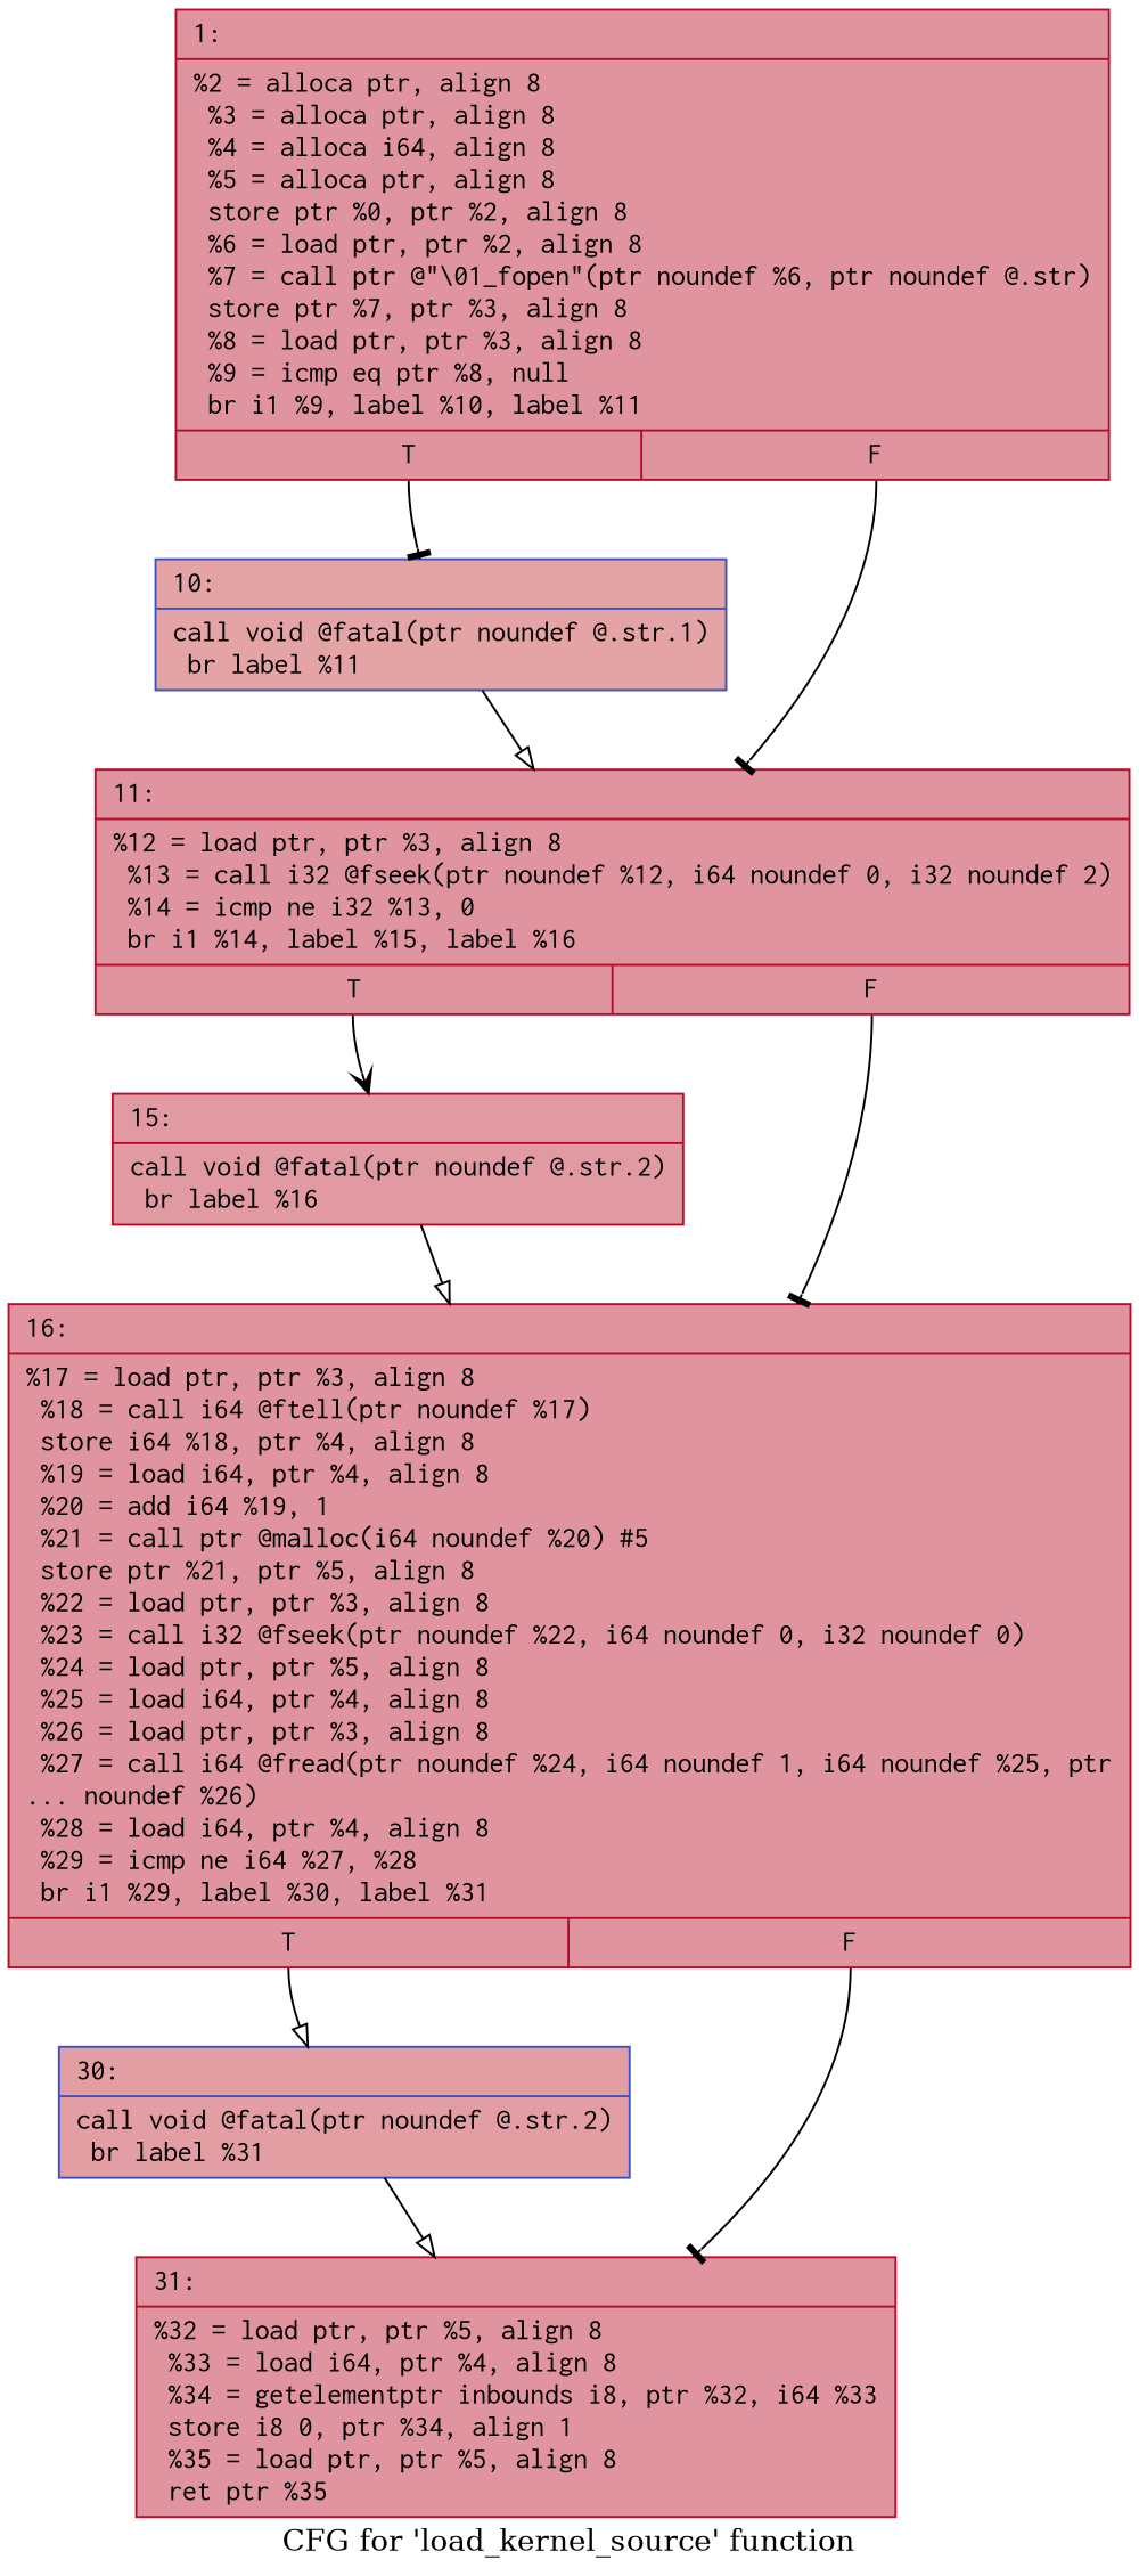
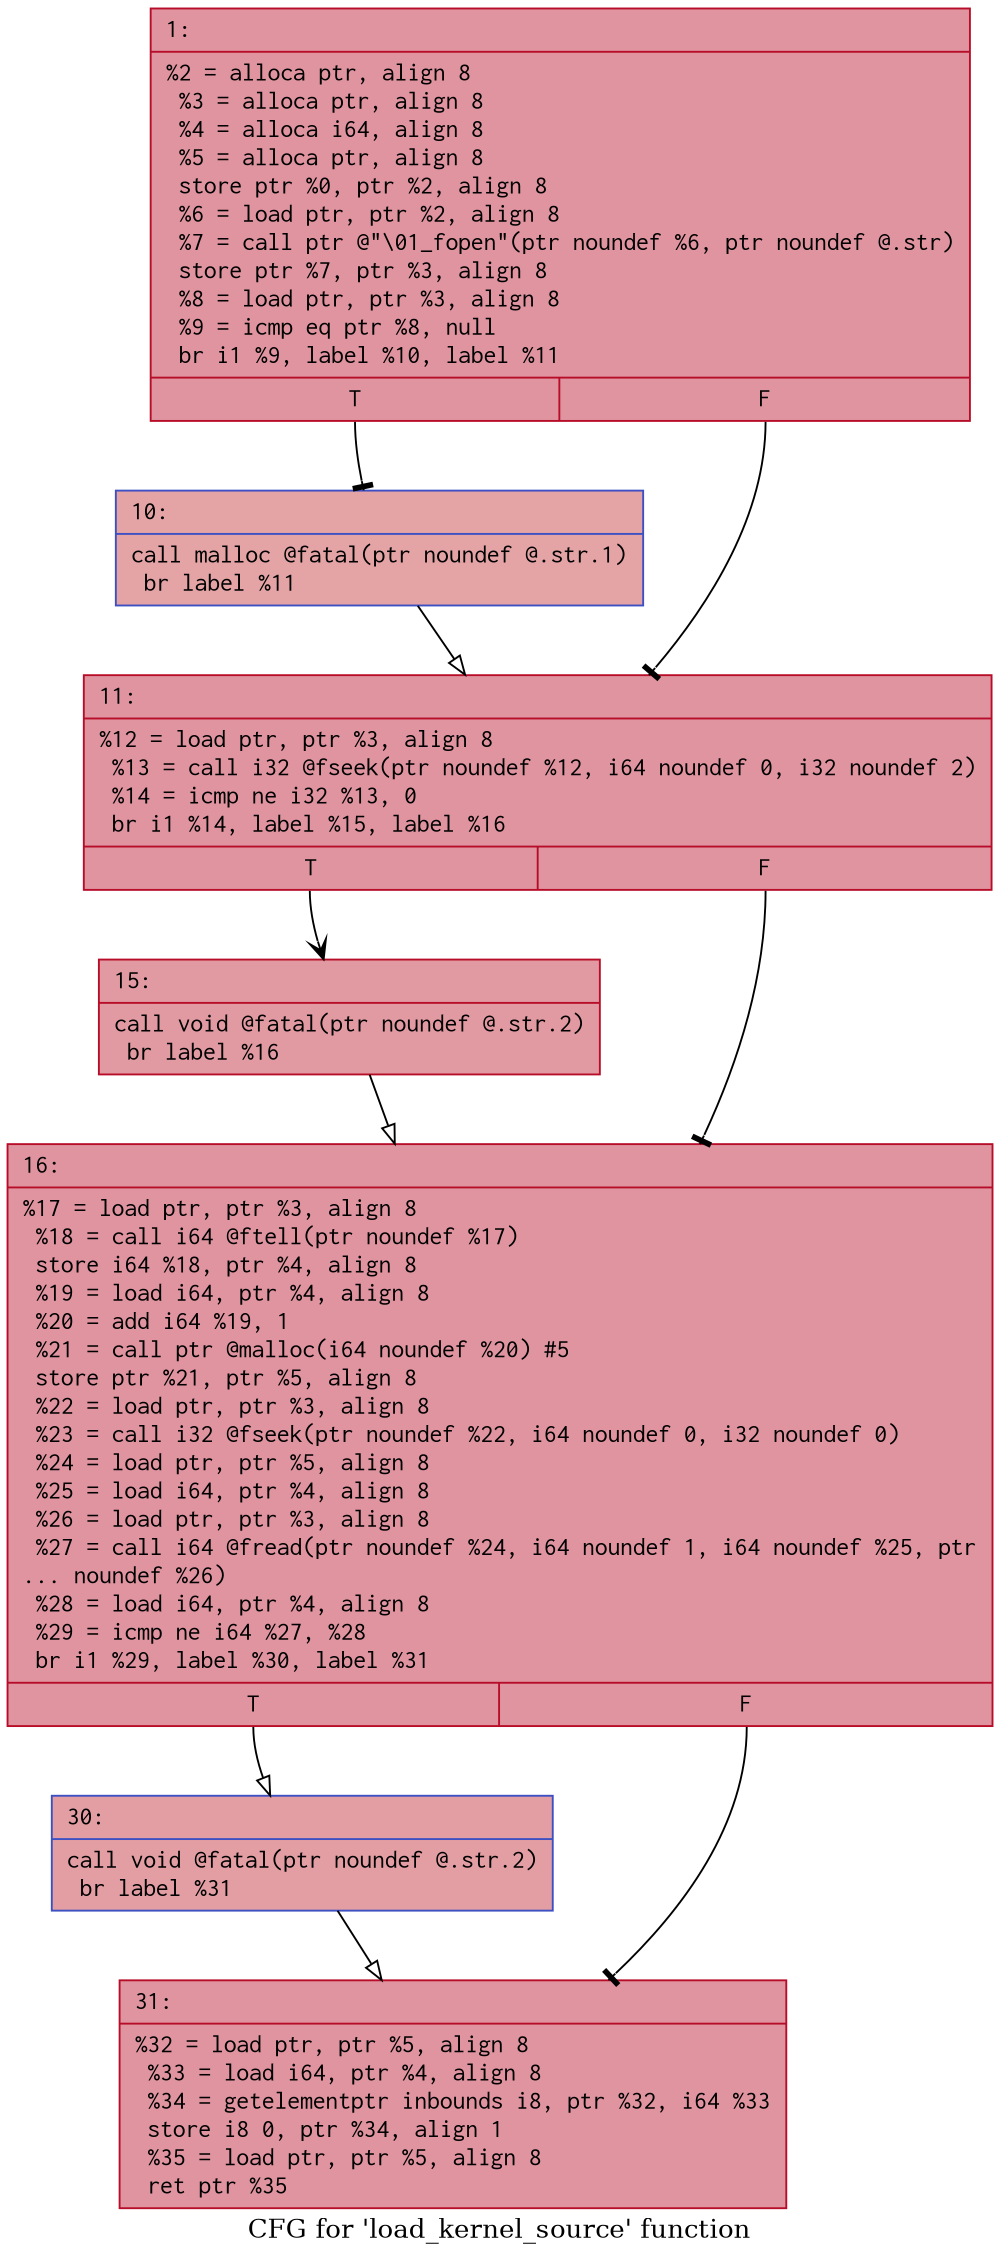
  digraph {
    label="CFG for 'load_kernel_source' function"
    node [color="#b70d28ff" fillcolor="#b70d2870" fontname=Courier shape=record style=filled]
    edge [arrowhead=tee]
    n1 [label="{1:\l|  %2 = alloca ptr, align 8\l  %3 = alloca ptr, align 8\l  %4 = alloca i64, align 8\l  %5 = alloca ptr, align 8\l  store ptr %0, ptr %2, align 8\l  %6 = load ptr, ptr %2, align 8\l  %7 = call ptr @\"\\01_fopen\"(ptr noundef %6, ptr noundef @.str)\l  store ptr %7, ptr %3, align 8\l  %8 = load ptr, ptr %3, align 8\l  %9 = icmp eq ptr %8, null\l  br i1 %9, label %10, label %11\l|{<s0>T|<s1>F}}"]
-   n2 [color="#3d50c3ff" fillcolor="#c32e3170" label="{10:\l|  call void @fatal(ptr noundef @.str.1)\l  br label %11\l}"]
+   n2 [color="#3d50c3ff" fillcolor="#c32e3170" label="{10:\l|  call malloc @fatal(ptr noundef @.str.1)\l  br label %11\l}"]
    n3 [label="{11:\l|  %12 = load ptr, ptr %3, align 8\l  %13 = call i32 @fseek(ptr noundef %12, i64 noundef 0, i32 noundef 2)\l  %14 = icmp ne i32 %13, 0\l  br i1 %14, label %15, label %16\l|{<s0>T|<s1>F}}"]
    n4 [fillcolor="#bb1b2c70" label="{15:\l|  call void @fatal(ptr noundef @.str.2)\l  br label %16\l}"]
    n5 [label="{16:\l|  %17 = load ptr, ptr %3, align 8\l  %18 = call i64 @ftell(ptr noundef %17)\l  store i64 %18, ptr %4, align 8\l  %19 = load i64, ptr %4, align 8\l  %20 = add i64 %19, 1\l  %21 = call ptr @malloc(i64 noundef %20) #5\l  store ptr %21, ptr %5, align 8\l  %22 = load ptr, ptr %3, align 8\l  %23 = call i32 @fseek(ptr noundef %22, i64 noundef 0, i32 noundef 0)\l  %24 = load ptr, ptr %5, align 8\l  %25 = load i64, ptr %4, align 8\l  %26 = load ptr, ptr %3, align 8\l  %27 = call i64 @fread(ptr noundef %24, i64 noundef 1, i64 noundef %25, ptr\l... noundef %26)\l  %28 = load i64, ptr %4, align 8\l  %29 = icmp ne i64 %27, %28\l  br i1 %29, label %30, label %31\l|{<s0>T|<s1>F}}"]
    n6 [color="#3d50c3ff" fillcolor="#be242e70" label="{30:\l|  call void @fatal(ptr noundef @.str.2)\l  br label %31\l}"]
    n7 [label="{31:\l|  %32 = load ptr, ptr %5, align 8\l  %33 = load i64, ptr %4, align 8\l  %34 = getelementptr inbounds i8, ptr %32, i64 %33\l  store i8 0, ptr %34, align 1\l  %35 = load ptr, ptr %5, align 8\l  ret ptr %35\l}"]
    n1 -> n2 [tailport=s0]
    n1 -> n3 [tailport=s1]
    n2 -> n3 [arrowhead=onormal]
    n3 -> n4 [tailport=s0 arrowhead=vee]
    n3 -> n5 [tailport=s1]
    n4 -> n5 [arrowhead=onormal]
    n5 -> n6 [tailport=s0 arrowhead=onormal]
    n5 -> n7 [tailport=s1]
    n6 -> n7 [arrowhead=onormal]
  }
